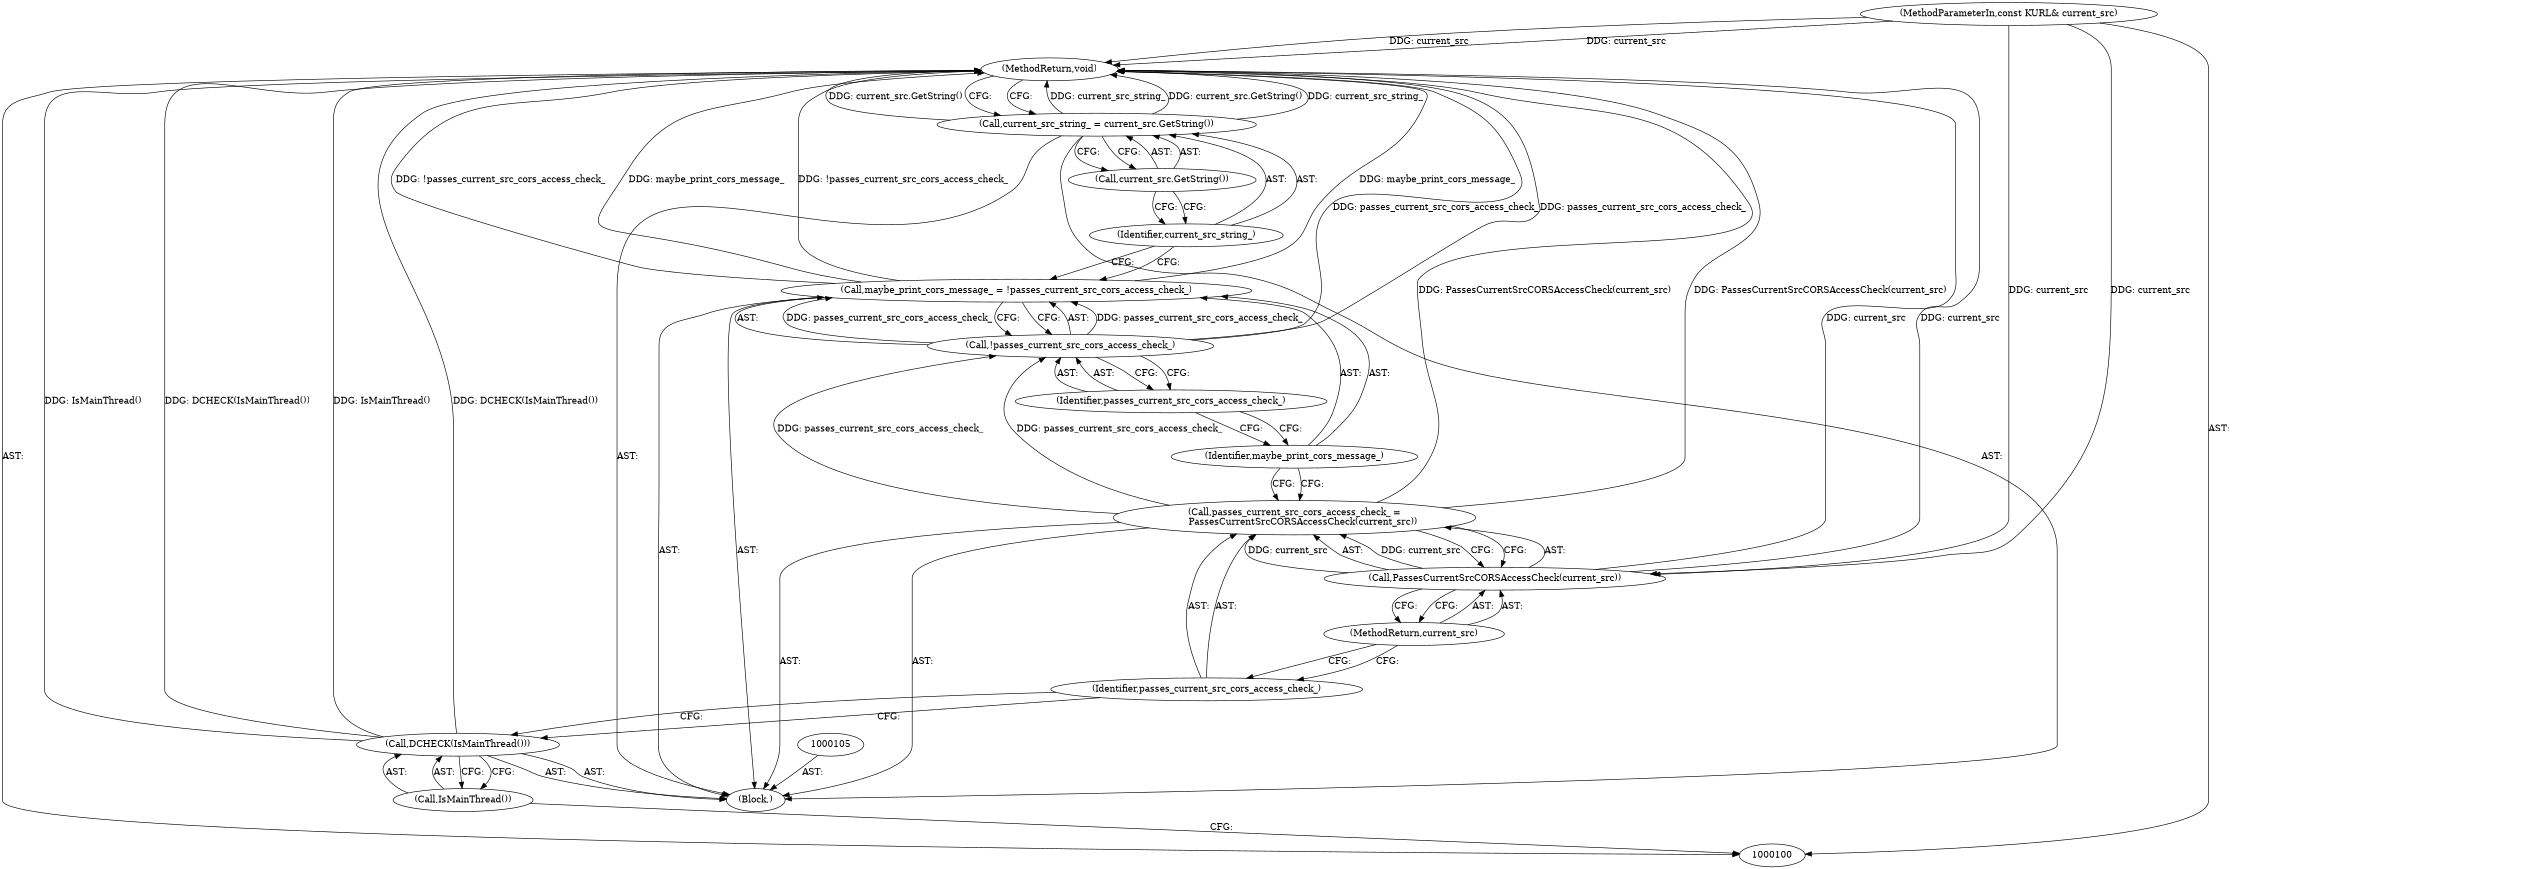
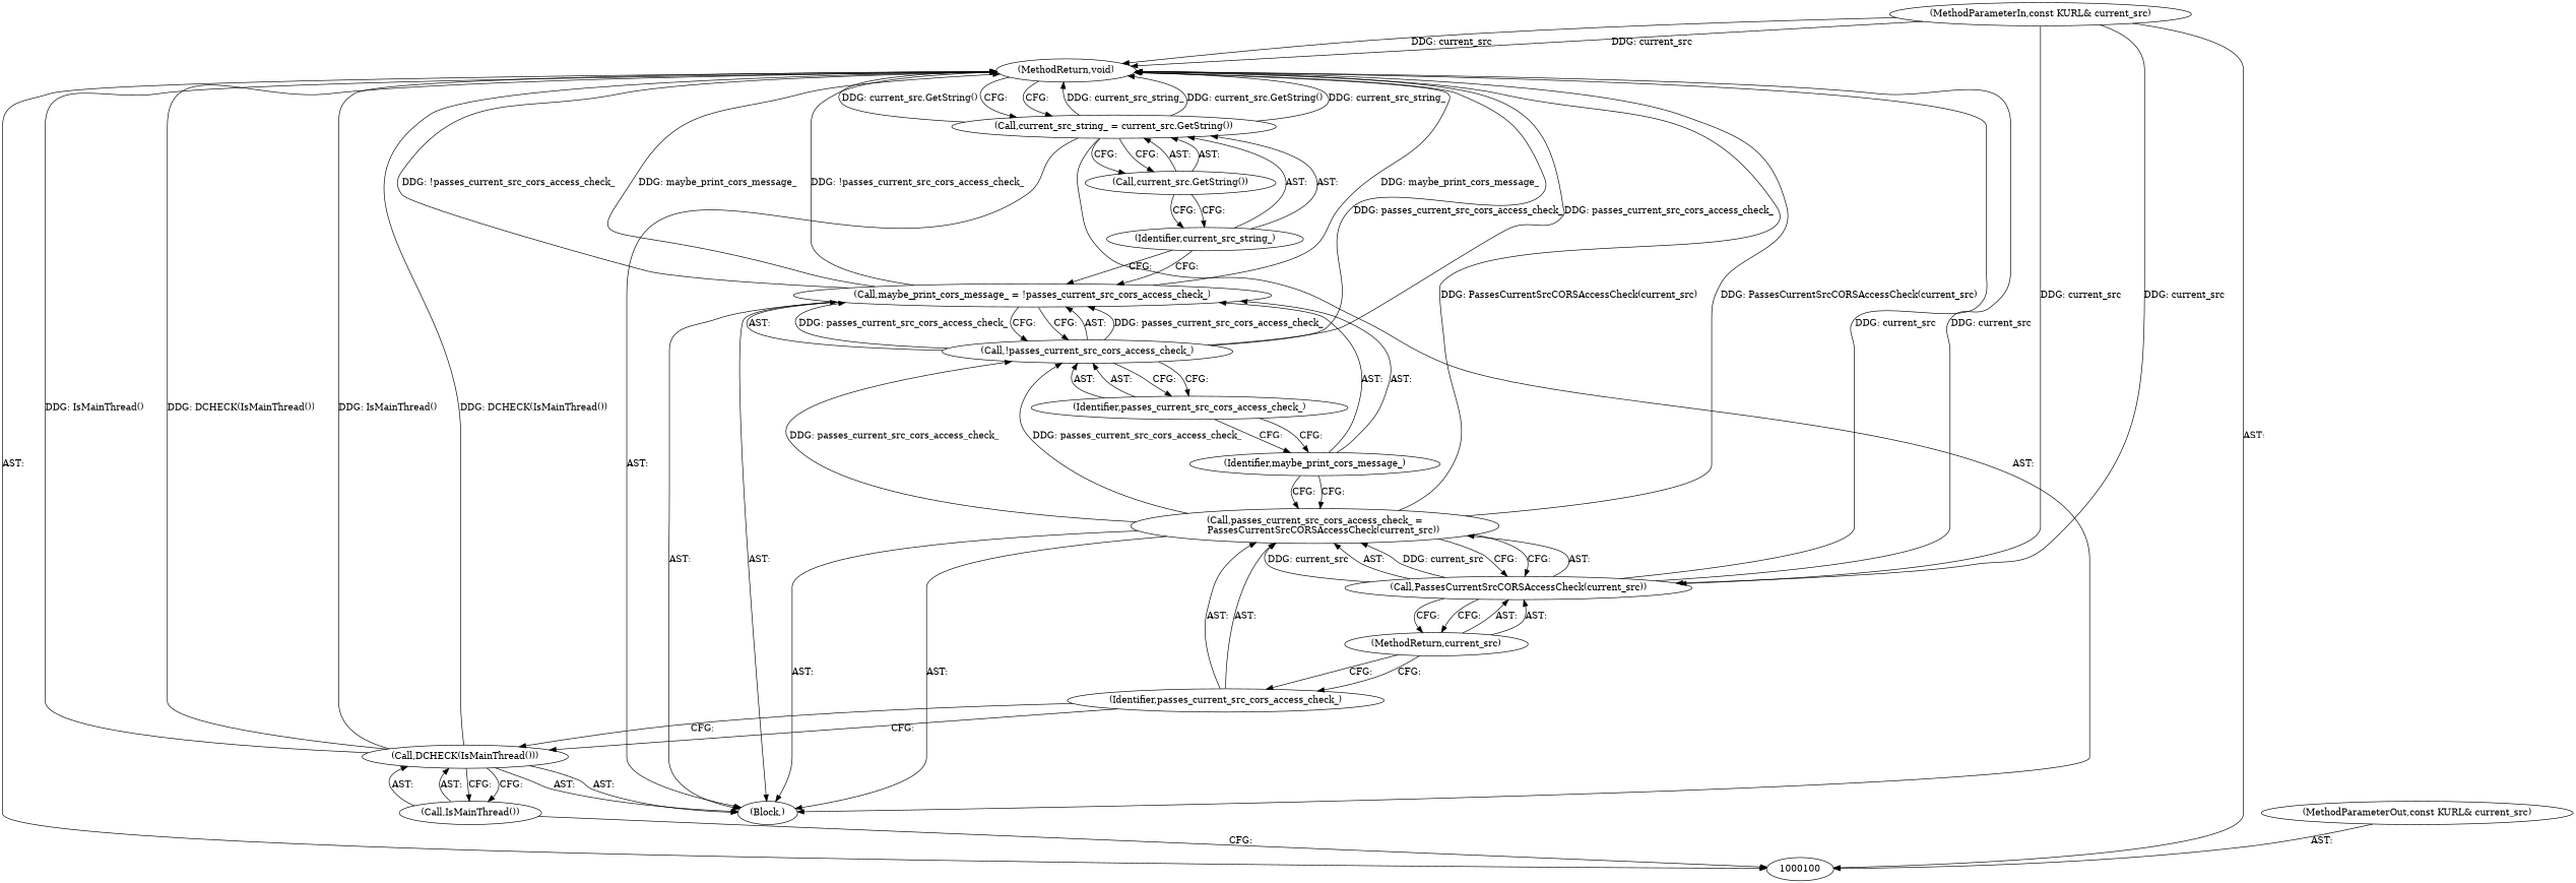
  digraph {
    n1 [label="(MethodReturn,void)"]
    n2 [label="(Call,current_src_string_ = current_src.GetString())"]
    1000100
    n4 [label="(Call,current_src.GetString())"]
    n5 [label="(Block,)"]
    n6 [label="(Identifier,current_src_string_)"]
    n7 [label="(Call,maybe_print_cors_message_ = !passes_current_src_cors_access_check_)"]
    n8 [label="(Call,!passes_current_src_cors_access_check_)"]
    n9 [label="(MethodParameterIn,const KURL& current_src)"]
    n10 [label="(Call,PassesCurrentSrcCORSAccessCheck(current_src))"]
    n11 [label="(Call,passes_current_src_cors_access_check_ =\n      PassesCurrentSrcCORSAccessCheck(current_src))"]
    n12 [label="(MethodReturn,current_src)"]
+   n13 [label="(MethodParameterOut,const KURL& current_src)"]
    n14 [label="(Call,DCHECK(IsMainThread()))"]
    n15 [label="(Call,IsMainThread())"]
    n16 [label="(Identifier,passes_current_src_cors_access_check_)"]
    n17 [label="(Identifier,passes_current_src_cors_access_check_)"]
    n18 [label="(Identifier,maybe_print_cors_message_)"]
-   1000105
    n1 -> n2 [label="CFG: "]
    n1 -> n2 [label="CFG: "]
    n1 -> 1000100 [label="AST: "]
    n2 -> n1 [label="DDG: current_src_string_"]
    n2 -> n1 [label="DDG: current_src.GetString()"]
    n2 -> n1 [label="DDG: current_src_string_"]
    n2 -> n1 [label="DDG: current_src.GetString()"]
    n2 -> n4 [label="CFG: "]
    n2 -> n4 [label="CFG: "]
    n2 -> n5 [label="AST: "]
    n2 -> n5 [label="AST: "]
    n4 -> n2 [label="AST: "]
    n4 -> n2 [label="AST: "]
    n4 -> n6 [label="CFG: "]
    n4 -> n6 [label="CFG: "]
    n6 -> n2 [label="AST: "]
    n6 -> n2 [label="AST: "]
    n6 -> n7 [label="CFG: "]
    n6 -> n7 [label="CFG: "]
    n7 -> n1 [label="DDG: !passes_current_src_cors_access_check_"]
    n7 -> n1 [label="DDG: maybe_print_cors_message_"]
    n7 -> n1 [label="DDG: !passes_current_src_cors_access_check_"]
    n7 -> n1 [label="DDG: maybe_print_cors_message_"]
    n7 -> n5 [label="AST: "]
    n7 -> n5 [label="AST: "]
    n7 -> n8 [label="CFG: "]
    n7 -> n8 [label="CFG: "]
    n8 -> n1 [label="DDG: passes_current_src_cors_access_check_"]
    n8 -> n1 [label="DDG: passes_current_src_cors_access_check_"]
    n8 -> n7 [label="AST: "]
    n8 -> n7 [label="DDG: passes_current_src_cors_access_check_"]
    n8 -> n7 [label="AST: "]
    n8 -> n7 [label="DDG: passes_current_src_cors_access_check_"]
    n8 -> n16 [label="CFG: "]
    n8 -> n16 [label="CFG: "]
    n9 -> n1 [label="DDG: current_src"]
    n9 -> n1 [label="DDG: current_src"]
    n9 -> 1000100 [label="AST: "]
    n9 -> n10 [label="DDG: current_src"]
    n9 -> n10 [label="DDG: current_src"]
    n10 -> n1 [label="DDG: current_src"]
    n10 -> n1 [label="DDG: current_src"]
    n10 -> n11 [label="AST: "]
    n10 -> n11 [label="DDG: current_src"]
    n10 -> n11 [label="AST: "]
    n10 -> n11 [label="DDG: current_src"]
    n10 -> n12 [label="CFG: "]
    n10 -> n12 [label="CFG: "]
    n11 -> n1 [label="DDG: PassesCurrentSrcCORSAccessCheck(current_src)"]
    n11 -> n1 [label="DDG: PassesCurrentSrcCORSAccessCheck(current_src)"]
    n11 -> n5 [label="AST: "]
    n11 -> n5 [label="AST: "]
    n11 -> n8 [label="DDG: passes_current_src_cors_access_check_"]
    n11 -> n8 [label="DDG: passes_current_src_cors_access_check_"]
    n11 -> n10 [label="CFG: "]
    n11 -> n10 [label="CFG: "]
    n12 -> n10 [label="AST: "]
    n12 -> n10 [label="AST: "]
    n12 -> n17 [label="CFG: "]
    n12 -> n17 [label="CFG: "]
+   n13 -> 1000100 [label="AST: "]
    n14 -> n1 [label="DDG: IsMainThread()"]
    n14 -> n1 [label="DDG: DCHECK(IsMainThread())"]
    n14 -> n1 [label="DDG: IsMainThread()"]
    n14 -> n1 [label="DDG: DCHECK(IsMainThread())"]
    n14 -> n5 [label="AST: "]
    n14 -> n5 [label="AST: "]
    n14 -> n15 [label="CFG: "]
    n14 -> n15 [label="CFG: "]
    n15 -> 1000100 [label="CFG: "]
    n15 -> n14 [label="AST: "]
    n15 -> n14 [label="AST: "]
    n16 -> n8 [label="AST: "]
    n16 -> n8 [label="AST: "]
    n16 -> n18 [label="CFG: "]
    n16 -> n18 [label="CFG: "]
    n17 -> n11 [label="AST: "]
    n17 -> n11 [label="AST: "]
    n17 -> n14 [label="CFG: "]
    n17 -> n14 [label="CFG: "]
    n18 -> n7 [label="AST: "]
    n18 -> n7 [label="AST: "]
    n18 -> n11 [label="CFG: "]
    n18 -> n11 [label="CFG: "]
-   1000105 -> n5 [label="AST: "]
  }
